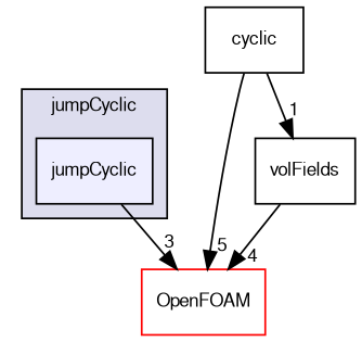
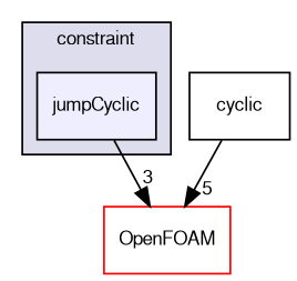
  digraph {
    compound=true
    node [fontname=FreeSans fontsize=10 shape=box]
    edge [labeldistance=1.5 labelfontname=FreeSans labelfontsize=10]
    n1 [fillcolor="#eeeeff" label=jumpCyclic pencolor=black style=filled]
    n2 [color=red label=OpenFOAM]
-   n3 [label=volFields]
    n4 [label=cyclic]
    subgraph cluster_1 {
      bgcolor="#ddddee"
      fontname=FreeSans
      fontsize=10
-     label=jumpCyclic
+     label=constraint
      pencolor=black
      n1
    }
    n1 -> n2 [headlabel=3]
-   n3 -> n2 [headlabel=4]
    n4 -> n2 [headlabel=5]
-   n4 -> n3 [headlabel=1]
  }
